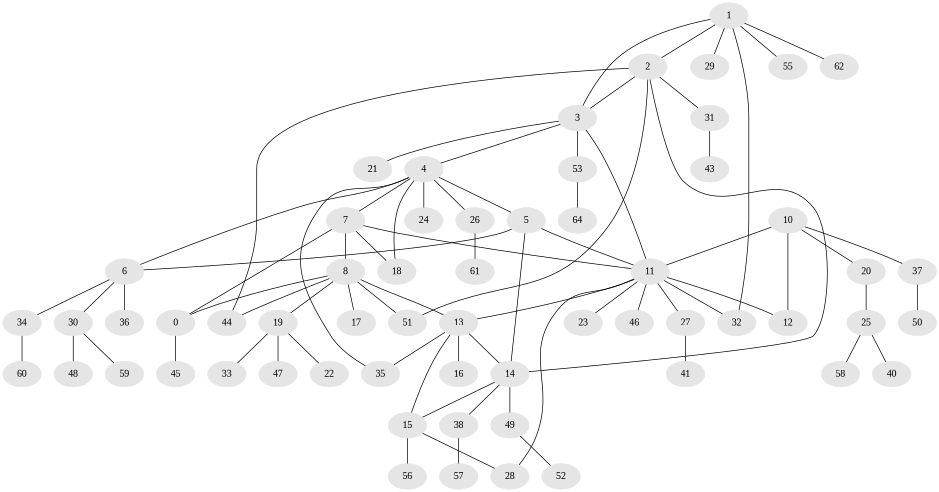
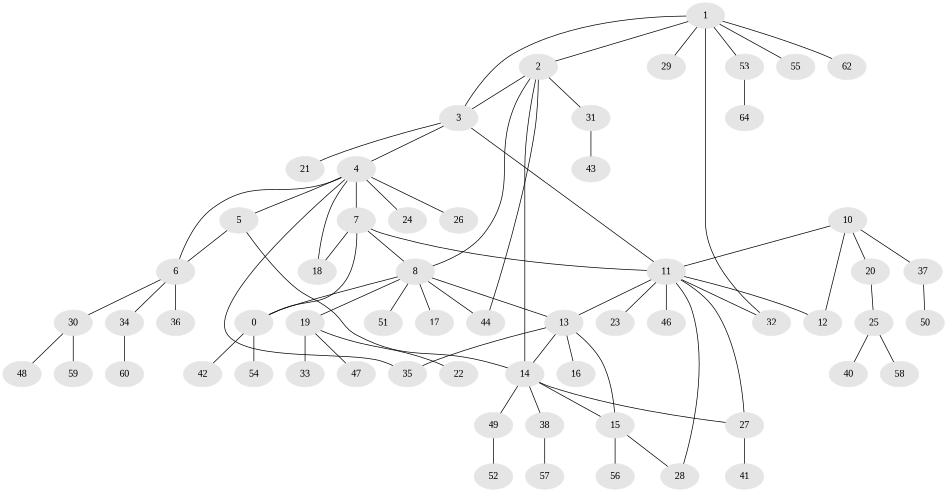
  graph {
    fontname="Liberation Serif"
    node [color=gray90 fontname="Liberation Serif" style=filled]
    edge [fontname="Liberation Serif"]
    1
    2
    3
    29
    32
    53
    55
    62
    8
    14
    31
    44
    4
    11
    21
    64
    n17 [label=0]
    13
    17
    19
    51
    27
    15
    38
    49
    43
    5
    6
    7
    18
    24
    26
    35
    12
    23
    28
    46
    30
    34
    36
-   61
    48
    59
    60
-   42 [label=45]
+   42
+   54
    16
    22
    33
    47
    10
    20
    37
    25
    50
    41
    56
    57
    52
    40
    58
    1 -- 2
    1 -- 3
    1 -- 29
    1 -- 32
-   3 -- 53
+   1 -- 53
    1 -- 55
    1 -- 62
    2 -- 3
-   2 -- 51
+   2 -- 8
    2 -- 14
    2 -- 31
    2 -- 44
    3 -- 4
    3 -- 11
    3 -- 21
    53 -- 64
    8 -- 44
    8 -- n17
    8 -- 13
    8 -- 17
    8 -- 19
    8 -- 51
+   14 -- 27
    14 -- 15
    14 -- 38
    14 -- 49
    31 -- 43
    4 -- 5
    4 -- 6
    4 -- 7
    4 -- 18
    4 -- 24
    4 -- 26
    4 -- 35
    11 -- 32
    11 -- 13
    11 -- 27
    11 -- 12
    11 -- 23
    11 -- 28
    11 -- 46
    n17 -- 42
+   n17 -- 54
    13 -- 14
    13 -- 15
    13 -- 35
    13 -- 16
    19 -- 22
    19 -- 33
    19 -- 47
    27 -- 41
    15 -- 28
    15 -- 56
    38 -- 57
    49 -- 52
    5 -- 14
-   5 -- 11
    5 -- 6
    6 -- 30
    6 -- 34
    6 -- 36
    7 -- 8
    7 -- 11
    7 -- n17
    7 -- 18
-   26 -- 61
    30 -- 48
    30 -- 59
    34 -- 60
    10 -- 11
    10 -- 12
    10 -- 20
    10 -- 37
    20 -- 25
    37 -- 50
    25 -- 40
    25 -- 58
  }
